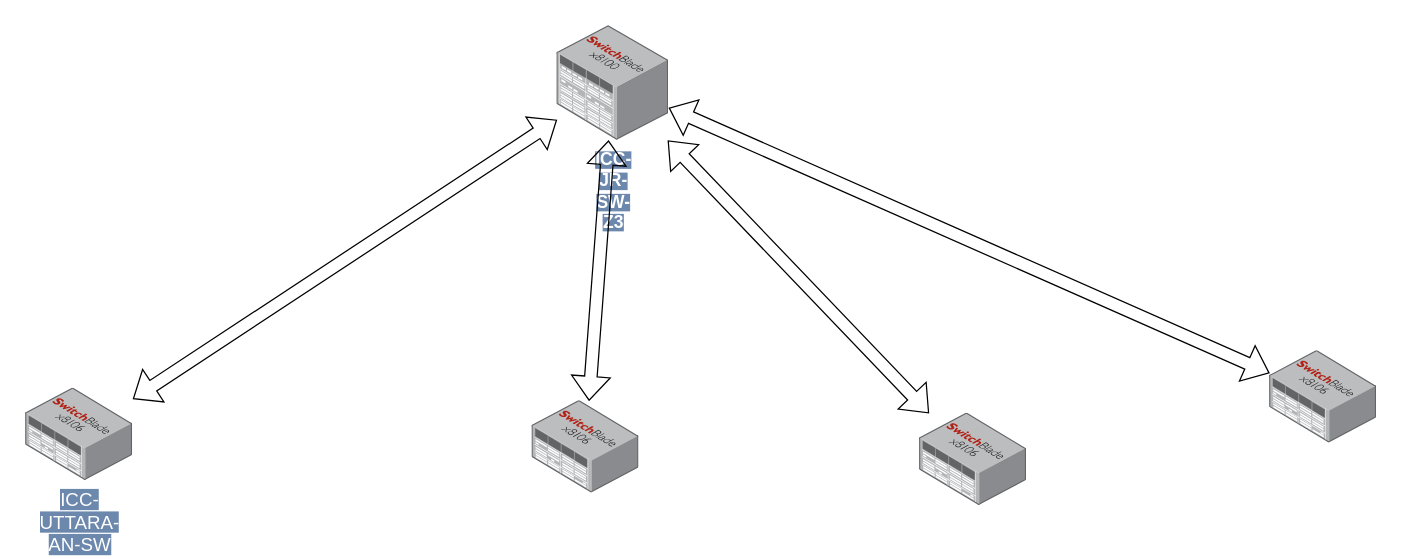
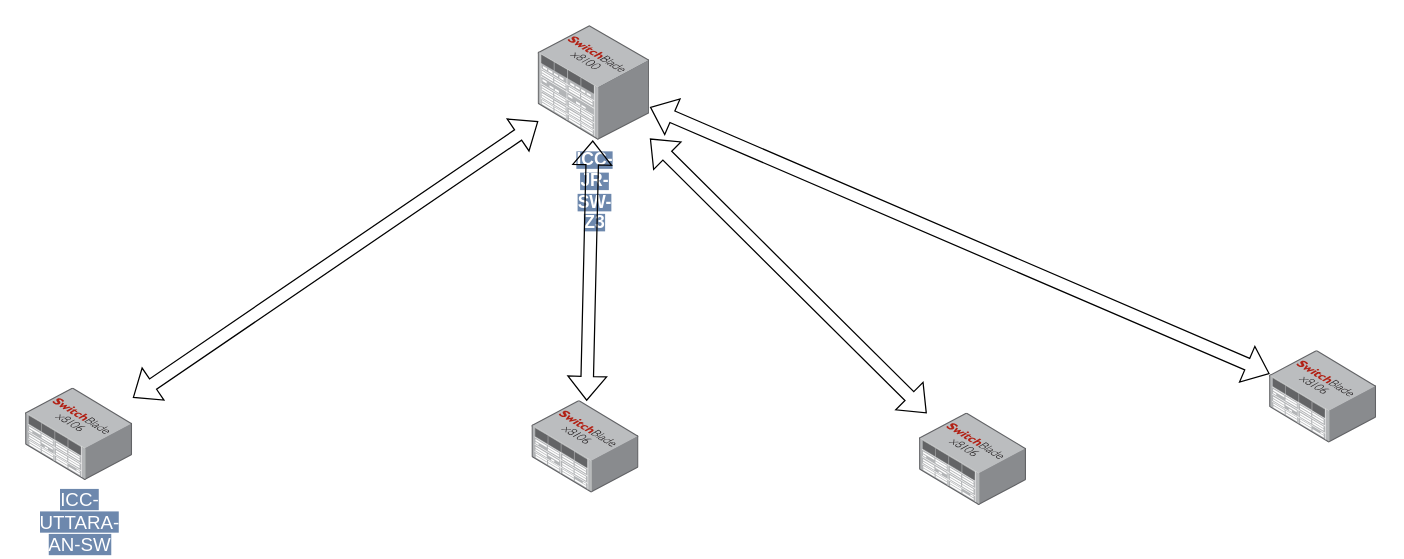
  <mxCell id="0" />
  <mxCell id="1" parent="0" />
- <mxCell id="2" value="&lt;span style=&quot;color: rgb(255, 255, 255); font-family: Verdana, Arial, Helvetica, sans-serif; text-align: start; text-wrap: wrap; background-color: rgb(109, 136, 173);&quot;&gt;&lt;b&gt;&lt;font style=&quot;font-size: 14px;&quot;&gt;ICC-JR-SW-Z3&lt;/font&gt;&lt;/b&gt;&lt;/span&gt;" style="image;points=[];aspect=fixed;html=1;align=center;shadow=0;dashed=0;image=img/lib/allied_telesis/switch/Modular_Switch_SBx8112.svg;" vertex="1" parent="1"><mxGeometry x="445" y="20" width="89.4" height="91.8" as="geometry" /></mxCell>
+ <mxCell id="2" value="&lt;span style=&quot;color: rgb(255, 255, 255); font-family: Verdana, Arial, Helvetica, sans-serif; text-align: start; text-wrap: wrap; background-color: rgb(109, 136, 173);&quot;&gt;&lt;b&gt;&lt;font style=&quot;font-size: 14px;&quot;&gt;ICC-JR-SW-Z3&lt;/font&gt;&lt;/b&gt;&lt;/span&gt;" style="image;points=[];aspect=fixed;html=1;align=center;shadow=0;dashed=0;image=img/lib/allied_telesis/switch/Modular_Switch_SBx8112.svg;" vertex="1" parent="1"><mxGeometry x="430" y="20" width="89.4" height="91.8" as="geometry" /></mxCell>
  <mxCell id="3" value="&lt;span style=&quot;color: rgb(255, 255, 255); font-family: Verdana, Arial, Helvetica, sans-serif; text-align: start; text-wrap: wrap; background-color: rgb(109, 136, 173); font-size: 15px;&quot;&gt;ICC-UTTARA-AN-SW&lt;/span&gt;" style="image;points=[];aspect=fixed;html=1;align=center;shadow=0;dashed=0;image=img/lib/allied_telesis/switch/Modular_Switch_SBx8106.svg;" vertex="1" parent="1"><mxGeometry x="20" y="310" width="85.8" height="73.8" as="geometry" /></mxCell>
  <mxCell id="4" value="" style="image;points=[];aspect=fixed;html=1;align=center;shadow=0;dashed=0;image=img/lib/allied_telesis/switch/Modular_Switch_SBx8106.svg;" vertex="1" parent="1"><mxGeometry x="425" y="320" width="85.8" height="73.8" as="geometry" /></mxCell>
  <mxCell id="5" value="" style="image;points=[];aspect=fixed;html=1;align=center;shadow=0;dashed=0;image=img/lib/allied_telesis/switch/Modular_Switch_SBx8106.svg;" vertex="1" parent="1"><mxGeometry x="735" y="330" width="85.8" height="73.8" as="geometry" /></mxCell>
  <mxCell id="6" value="" style="image;points=[];aspect=fixed;html=1;align=center;shadow=0;dashed=0;image=img/lib/allied_telesis/switch/Modular_Switch_SBx8106.svg;" vertex="1" parent="1"><mxGeometry x="1015" y="280" width="85.8" height="73.8" as="geometry" /></mxCell>
  <mxCell id="7" value="" style="shape=flexArrow;endArrow=classic;startArrow=classic;html=1;rounded=0;" edge="1" parent="1" source="3" target="2"><mxGeometry width="100" height="100" relative="1" as="geometry"><mxPoint x="240.8" y="230" as="sourcePoint" /><mxPoint x="340.8" y="130" as="targetPoint" /></mxGeometry></mxCell>
  <mxCell id="8" value="" style="shape=flexArrow;endArrow=classic;startArrow=classic;html=1;rounded=0;" edge="1" parent="1" source="4" target="2"><mxGeometry width="100" height="100" relative="1" as="geometry"><mxPoint x="485" y="300" as="sourcePoint" /><mxPoint x="445" y="170" as="targetPoint" /></mxGeometry></mxCell>
  <mxCell id="9" value="" style="shape=flexArrow;endArrow=classic;startArrow=classic;html=1;rounded=0;" edge="1" parent="1" source="5" target="2"><mxGeometry width="100" height="100" relative="1" as="geometry"><mxPoint x="665" y="260" as="sourcePoint" /><mxPoint x="665" y="90" as="targetPoint" /></mxGeometry></mxCell>
  <mxCell id="10" value="" style="shape=flexArrow;endArrow=classic;startArrow=classic;html=1;rounded=0;" edge="1" parent="1" source="6" target="2"><mxGeometry width="100" height="100" relative="1" as="geometry"><mxPoint x="865" y="220" as="sourcePoint" /><mxPoint x="805" y="30" as="targetPoint" /></mxGeometry></mxCell>
